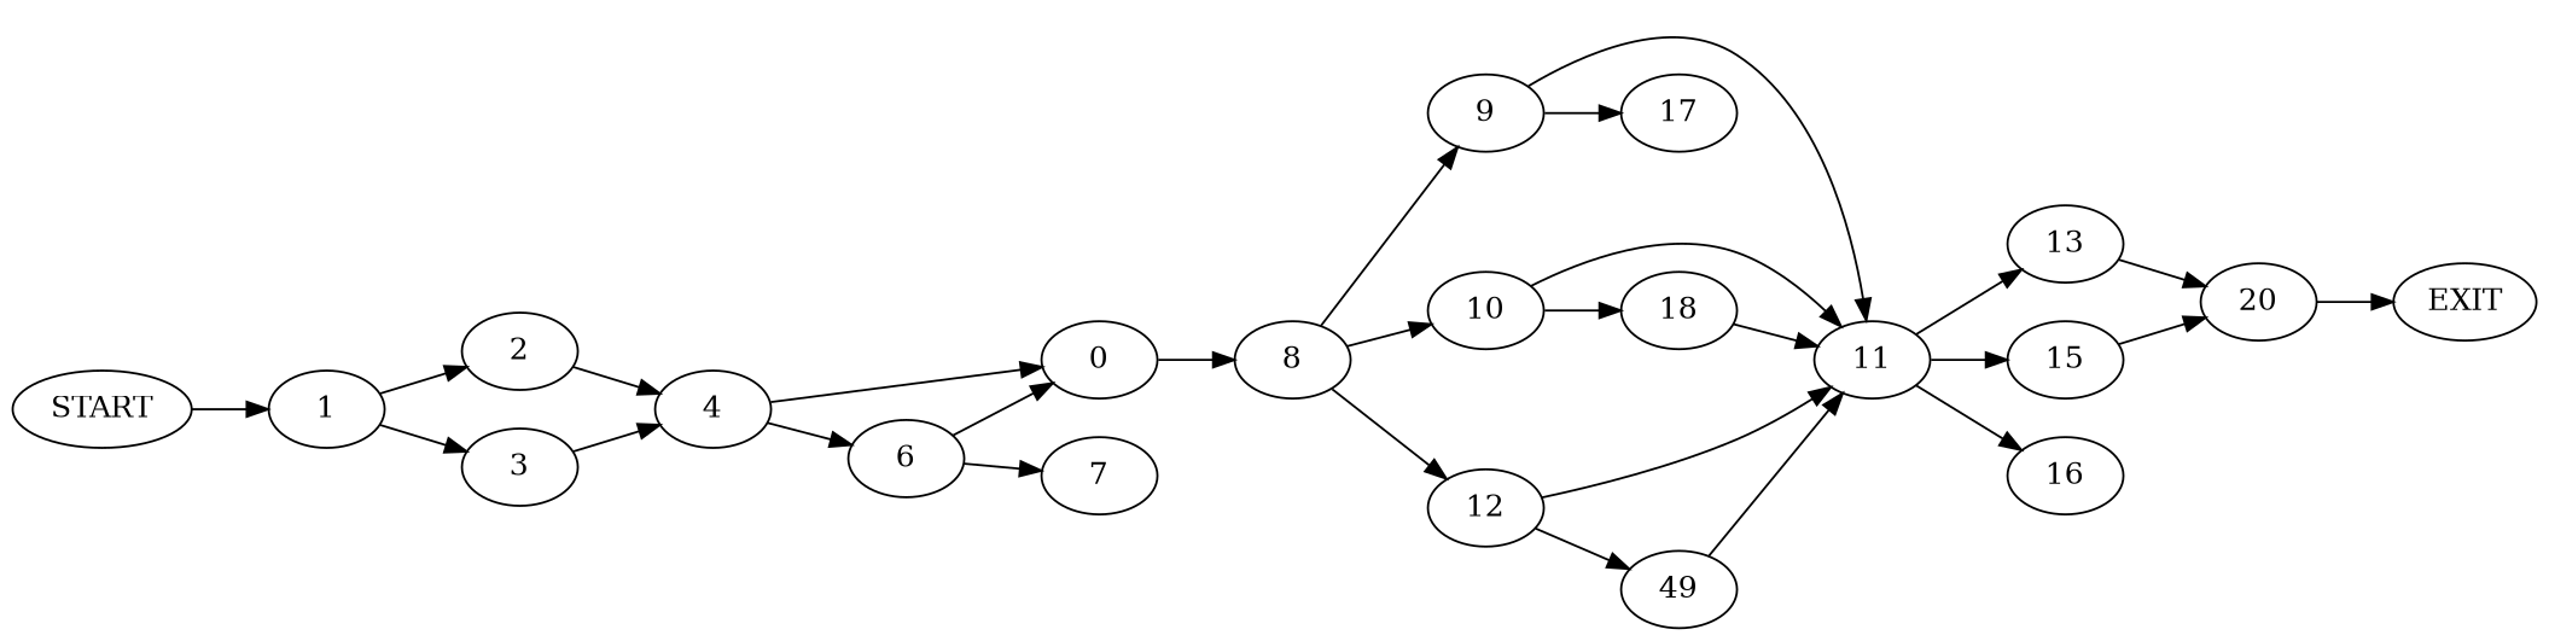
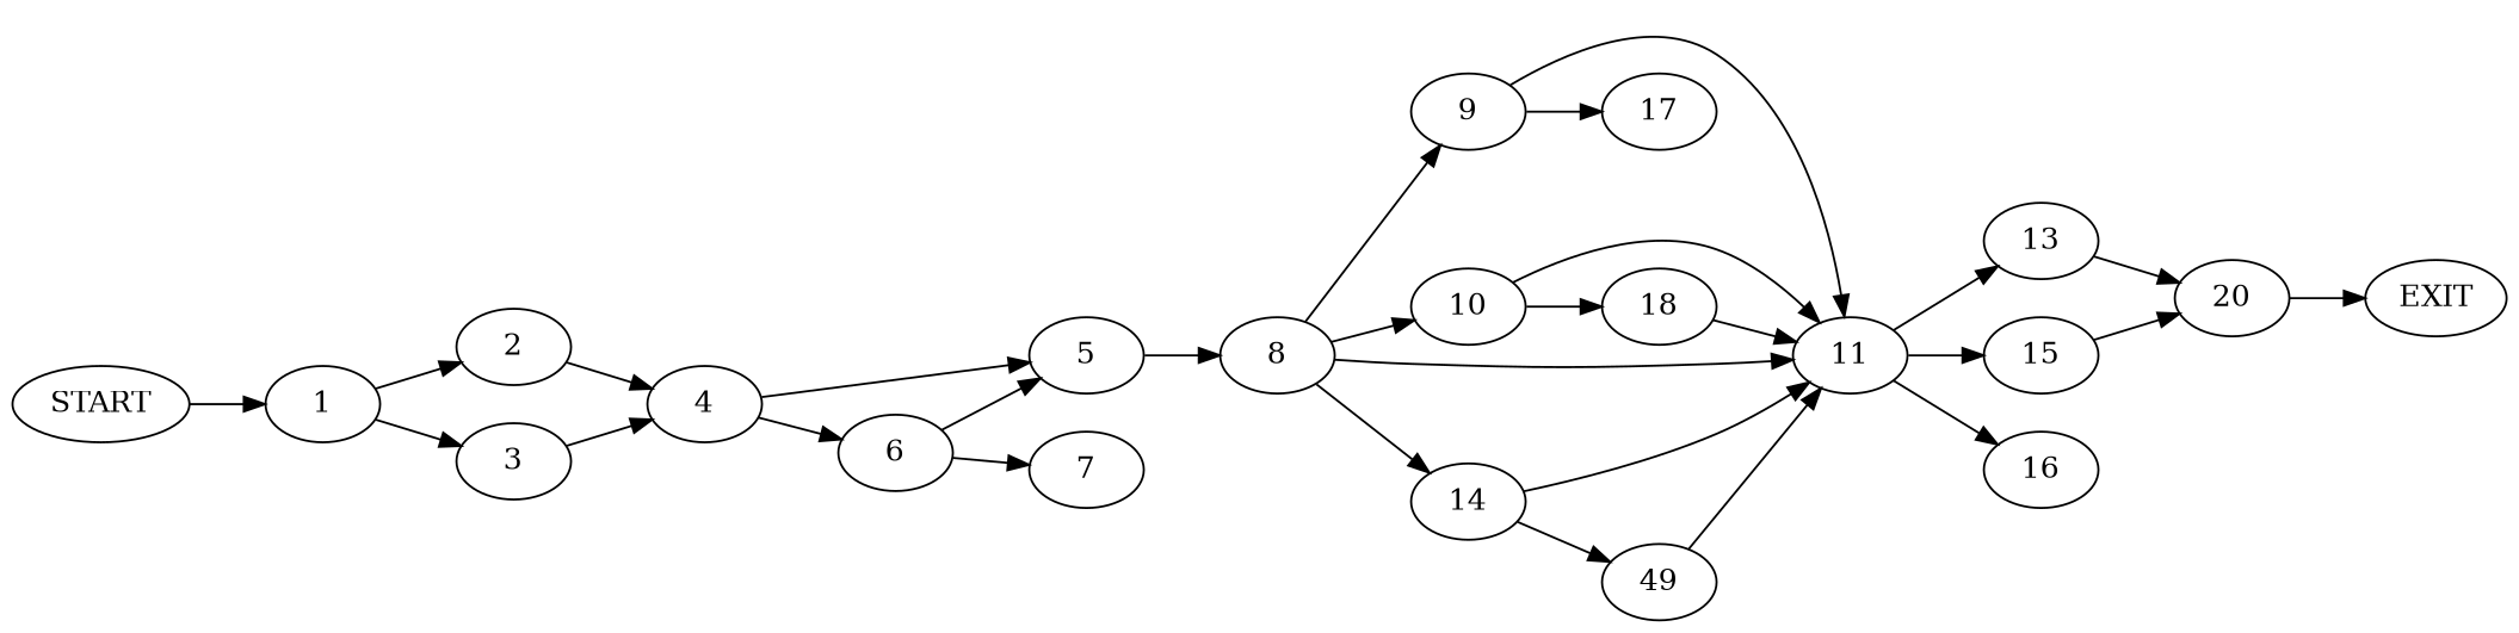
  digraph {
    rankdir=LR
    n1 [label=START]
    1
    2
    3
    n5 [label=EXIT]
    4
-   5 [label=0]
+   5
    6
    8
    7
    9
    10
    11
-   12
+   12 [label=14]
    17
    18
    13
    15
    16
    n20 [label=49]
    20
    n1 -> 1
    1 -> 2
    1 -> 3
    2 -> 4
    3 -> 4
    4 -> 5
    4 -> 6
    5 -> 8
    6 -> 5
    6 -> 7
    8 -> 9
    8 -> 10
+   8 -> 11
    8 -> 12
    9 -> 11
    9 -> 17
    10 -> 11
    10 -> 18
    11 -> 13
    11 -> 15
    11 -> 16
    12 -> 11
    12 -> n20
    18 -> 11
    13 -> 20
    15 -> 20
    n20 -> 11
    20 -> n5
  }
